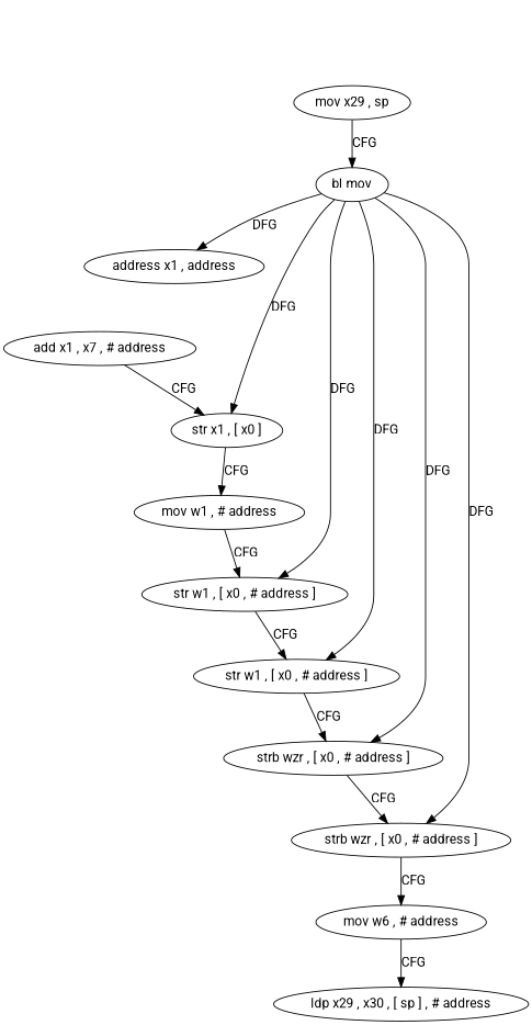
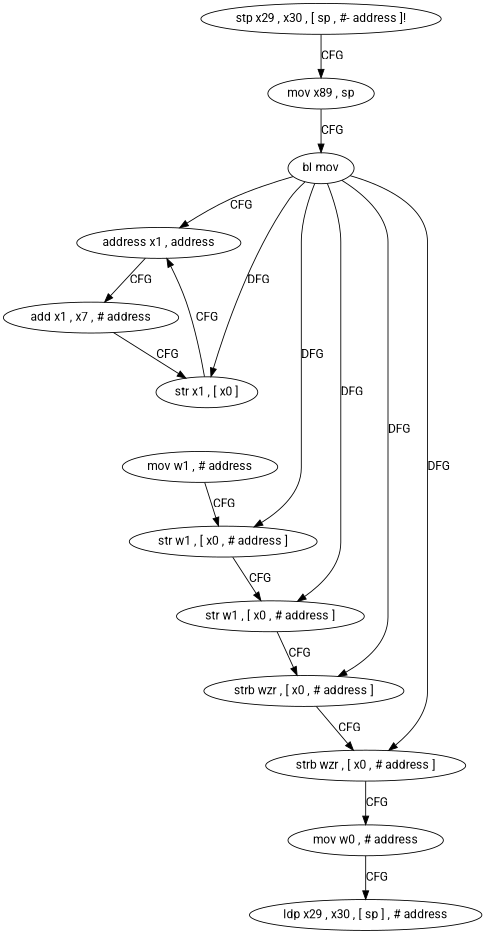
  digraph {
    fontname=Roboto
    node [fontname=Roboto]
    edge [fontname=Roboto]
-   n2 [label="mov x29 , sp"]
+   n1 [label="stp x29 , x30 , [ sp , #- address ]!"]
+   n2 [label="mov x89 , sp"]
    n3 [label="bl mov"]
    n4 [label="address x1 , address"]
    n5 [label="str x1 , [ x0 ]"]
    n6 [label="str w1 , [ x0 , # address ]"]
    n7 [label="str w1 , [ x0 , # address ]"]
    n8 [label="strb wzr , [ x0 , # address ]"]
    n9 [label="strb wzr , [ x0 , # address ]"]
    n10 [label="add x1 , x7 , # address"]
    n11 [label="mov w1 , # address"]
-   n12 [label="mov w6 , # address"]
+   n12 [label="mov w0 , # address"]
    n13 [label="ldp x29 , x30 , [ sp ] , # address"]
+   n1 -> n2 [label=CFG]
    n2 -> n3 [label=CFG]
-   n3 -> n4 [label=DFG]
+   n3 -> n4 [label=CFG]
    n3 -> n5 [label=DFG]
    n3 -> n6 [label=DFG]
    n3 -> n7 [label=DFG]
    n3 -> n8 [label=DFG]
    n3 -> n9 [label=DFG]
-   n5 -> n11 [label=CFG]
+   n4 -> n10 [label=CFG]
+   n5 -> n4 [label=CFG]
    n6 -> n7 [label=CFG]
    n7 -> n8 [label=CFG]
    n8 -> n9 [label=CFG]
    n9 -> n12 [label=CFG]
    n10 -> n5 [label=CFG]
    n11 -> n6 [label=CFG]
    n12 -> n13 [label=CFG]
  }
